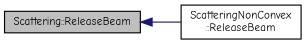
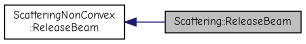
  digraph {
    rankdir=LR
    fontname="Comic Neue"
    node [color=black fontname="Comic Neue" fontsize=10 shape=record style=filled]
    n1 [fillcolor=grey75 fontcolor=black height=0.2 label="Scattering::ReleaseBeam" width=0.4]
    n2 [fillcolor=white height=0.2 label="ScatteringNonConvex\l::ReleaseBeam" width=0.4]
-   n1 -> n2 [color=midnightblue dir=back fontname="Comic Neue" fontsize=10 labelfontname=Helvetica labelfontsize=10 style=solid]
+   n2 -> n1 [color=midnightblue dir=back fontname="Comic Neue" fontsize=10 labelfontname=Helvetica labelfontsize=10 style=solid]
  }
